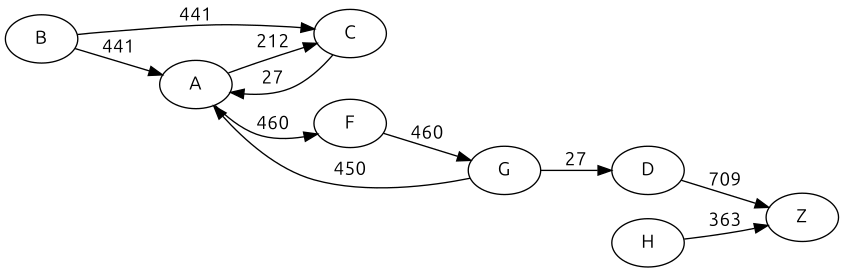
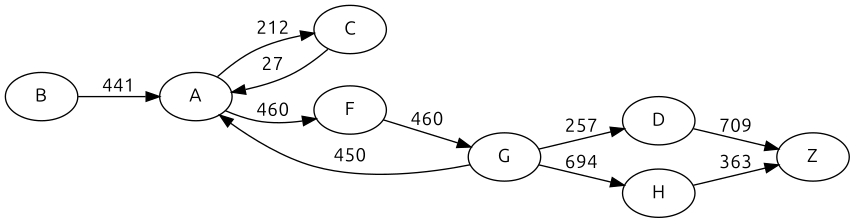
  digraph {
    fontname=Ubuntu
    rankdir=LR
    node [fontname=Ubuntu]
    edge [fontname=Ubuntu]
    B
    A
    C
    F
    G
    D
    H
    Z
    B -> A [label=441]
-   B -> C [label=441]
    A -> C [label=212]
    A -> F [label=460]
    C -> A [label=27]
    F -> G [label=460]
    G -> A [label=450]
-   G -> D [label=27]
+   G -> D [label=257]
+   G -> H [label=694]
    D -> Z [label=709]
    H -> Z [label=363]
  }
